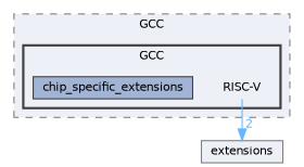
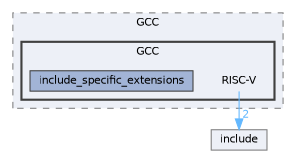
  digraph {
    compound=true
    node [fontname=Helvetica fontsize=10 shape=box style=filled]
    n1 [height=0.2 label="RISC-V" shape=plaintext width=0.4 style=""]
-   n2 [color=grey25 fillcolor="#a2b4d6" height=0.2 label=chip_specific_extensions width=0.4]
-   n3 [color=grey50 fillcolor="#edf0f7" height=0.2 label=extensions width=0.4]
+   n2 [color=grey25 fillcolor="#a2b4d6" height=0.2 label=include_specific_extensions width=0.4]
+   n3 [color=grey50 fillcolor="#edf0f7" height=0.2 label=include width=0.4]
    subgraph cluster_1 {
      bgcolor="#edf0f7"
      fontname=Helvetica
      fontsize=10
      label=GCC
      pencolor=grey50
      style="filled,dashed"
      subgraph cluster_2 {
        bgcolor="#edf0f7"
        fontname=Helvetica
        fontsize=10
        pencolor=grey25
        style="filled,bold"
        n1
        n2
      }
    }
    n1 -> n3 [color=steelblue1 fontcolor=steelblue1 fontname=Helvetica fontsize=10 headlabel=2 labeldistance=1.5 labelfontname=Helvetica labelfontsize=10]
  }
